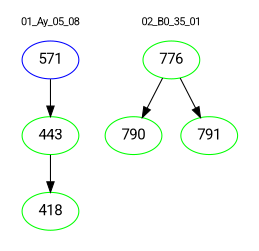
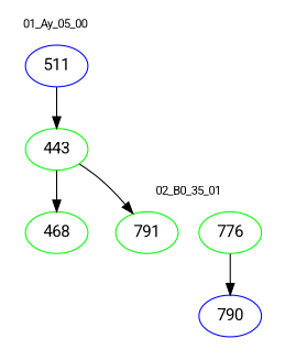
  digraph {
    fontname=Roboto
    node [color=green fontname=Roboto]
    edge [color=black fontname=Roboto]
    n1 [label=443]
-   n2 [color=blue label=571]
-   n3 [label=418]
+   n2 [color=blue label=511]
+   n3 [label=468]
    n4 [label=776]
-   n5 [label=790]
+   n5 [color=blue label=790]
    n6 [label=791]
    subgraph cluster_1 {
      color=white
      fontsize=10
-     label="01_Ay_05_08"
+     label="01_Ay_05_00"
      n1
      n2
      n3
    }
    subgraph cluster_2 {
      color=white
      fontsize=10
      label="02_B0_35_01"
      n4
      n5
      n6
    }
    n1 -> n3
    n2 -> n1
    n4 -> n5
-   n4 -> n6
+   n1 -> n6
  }
